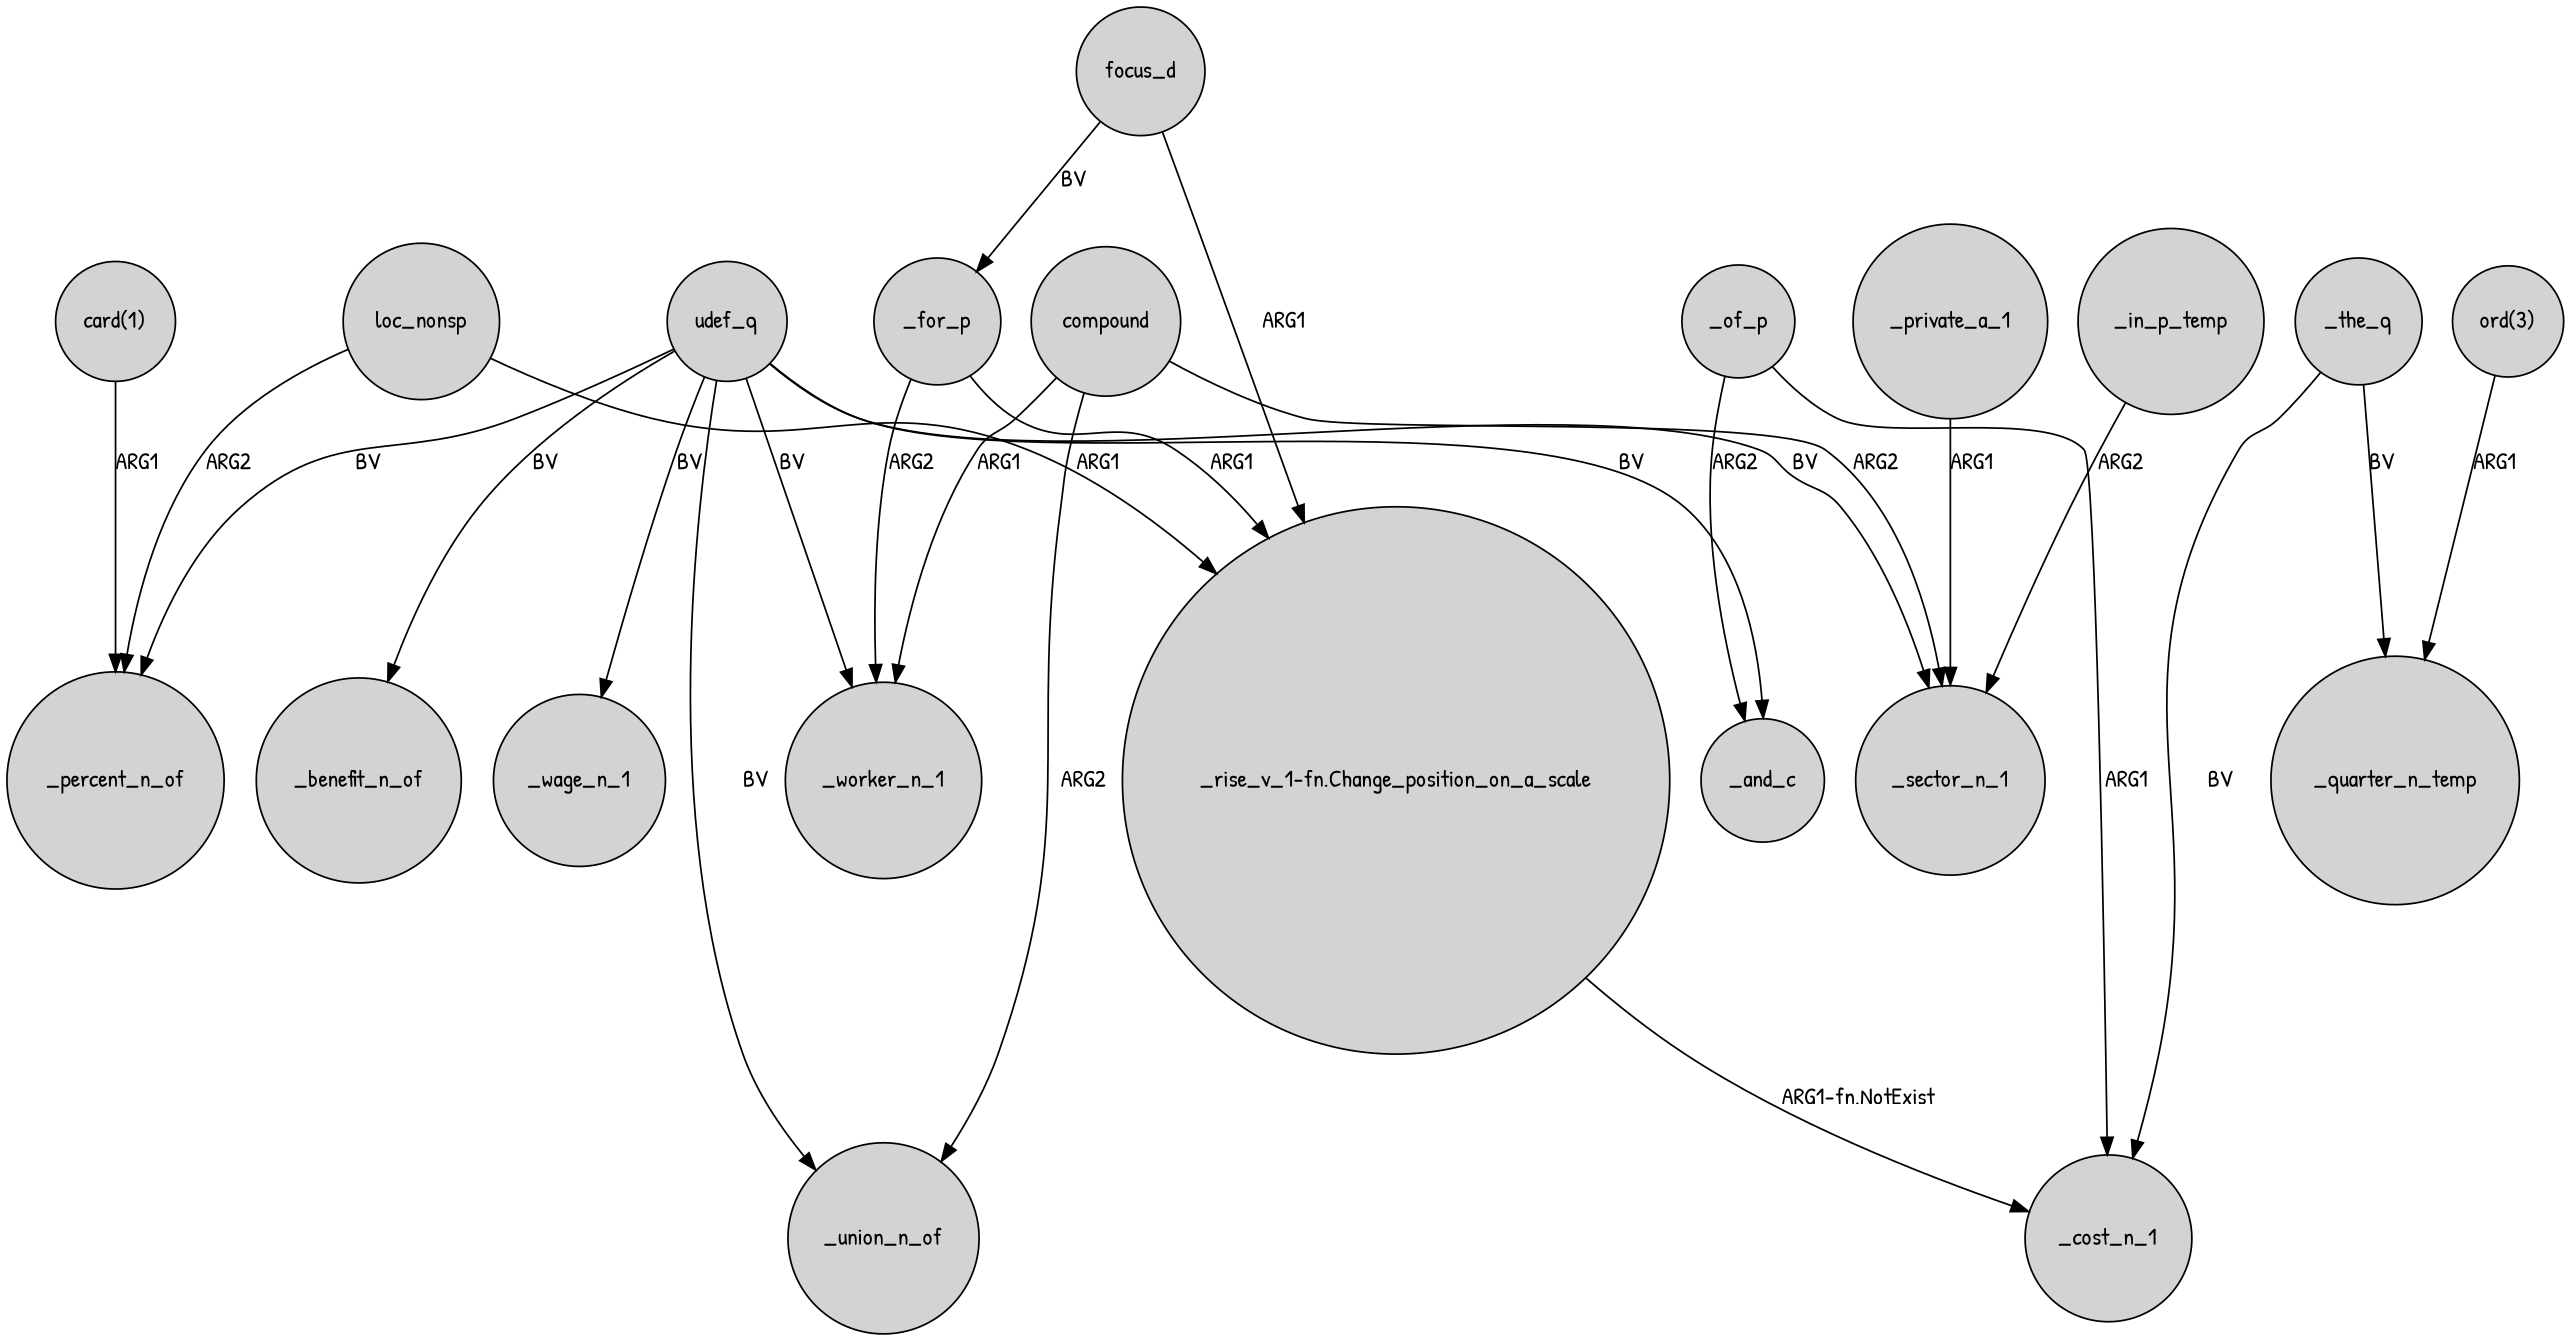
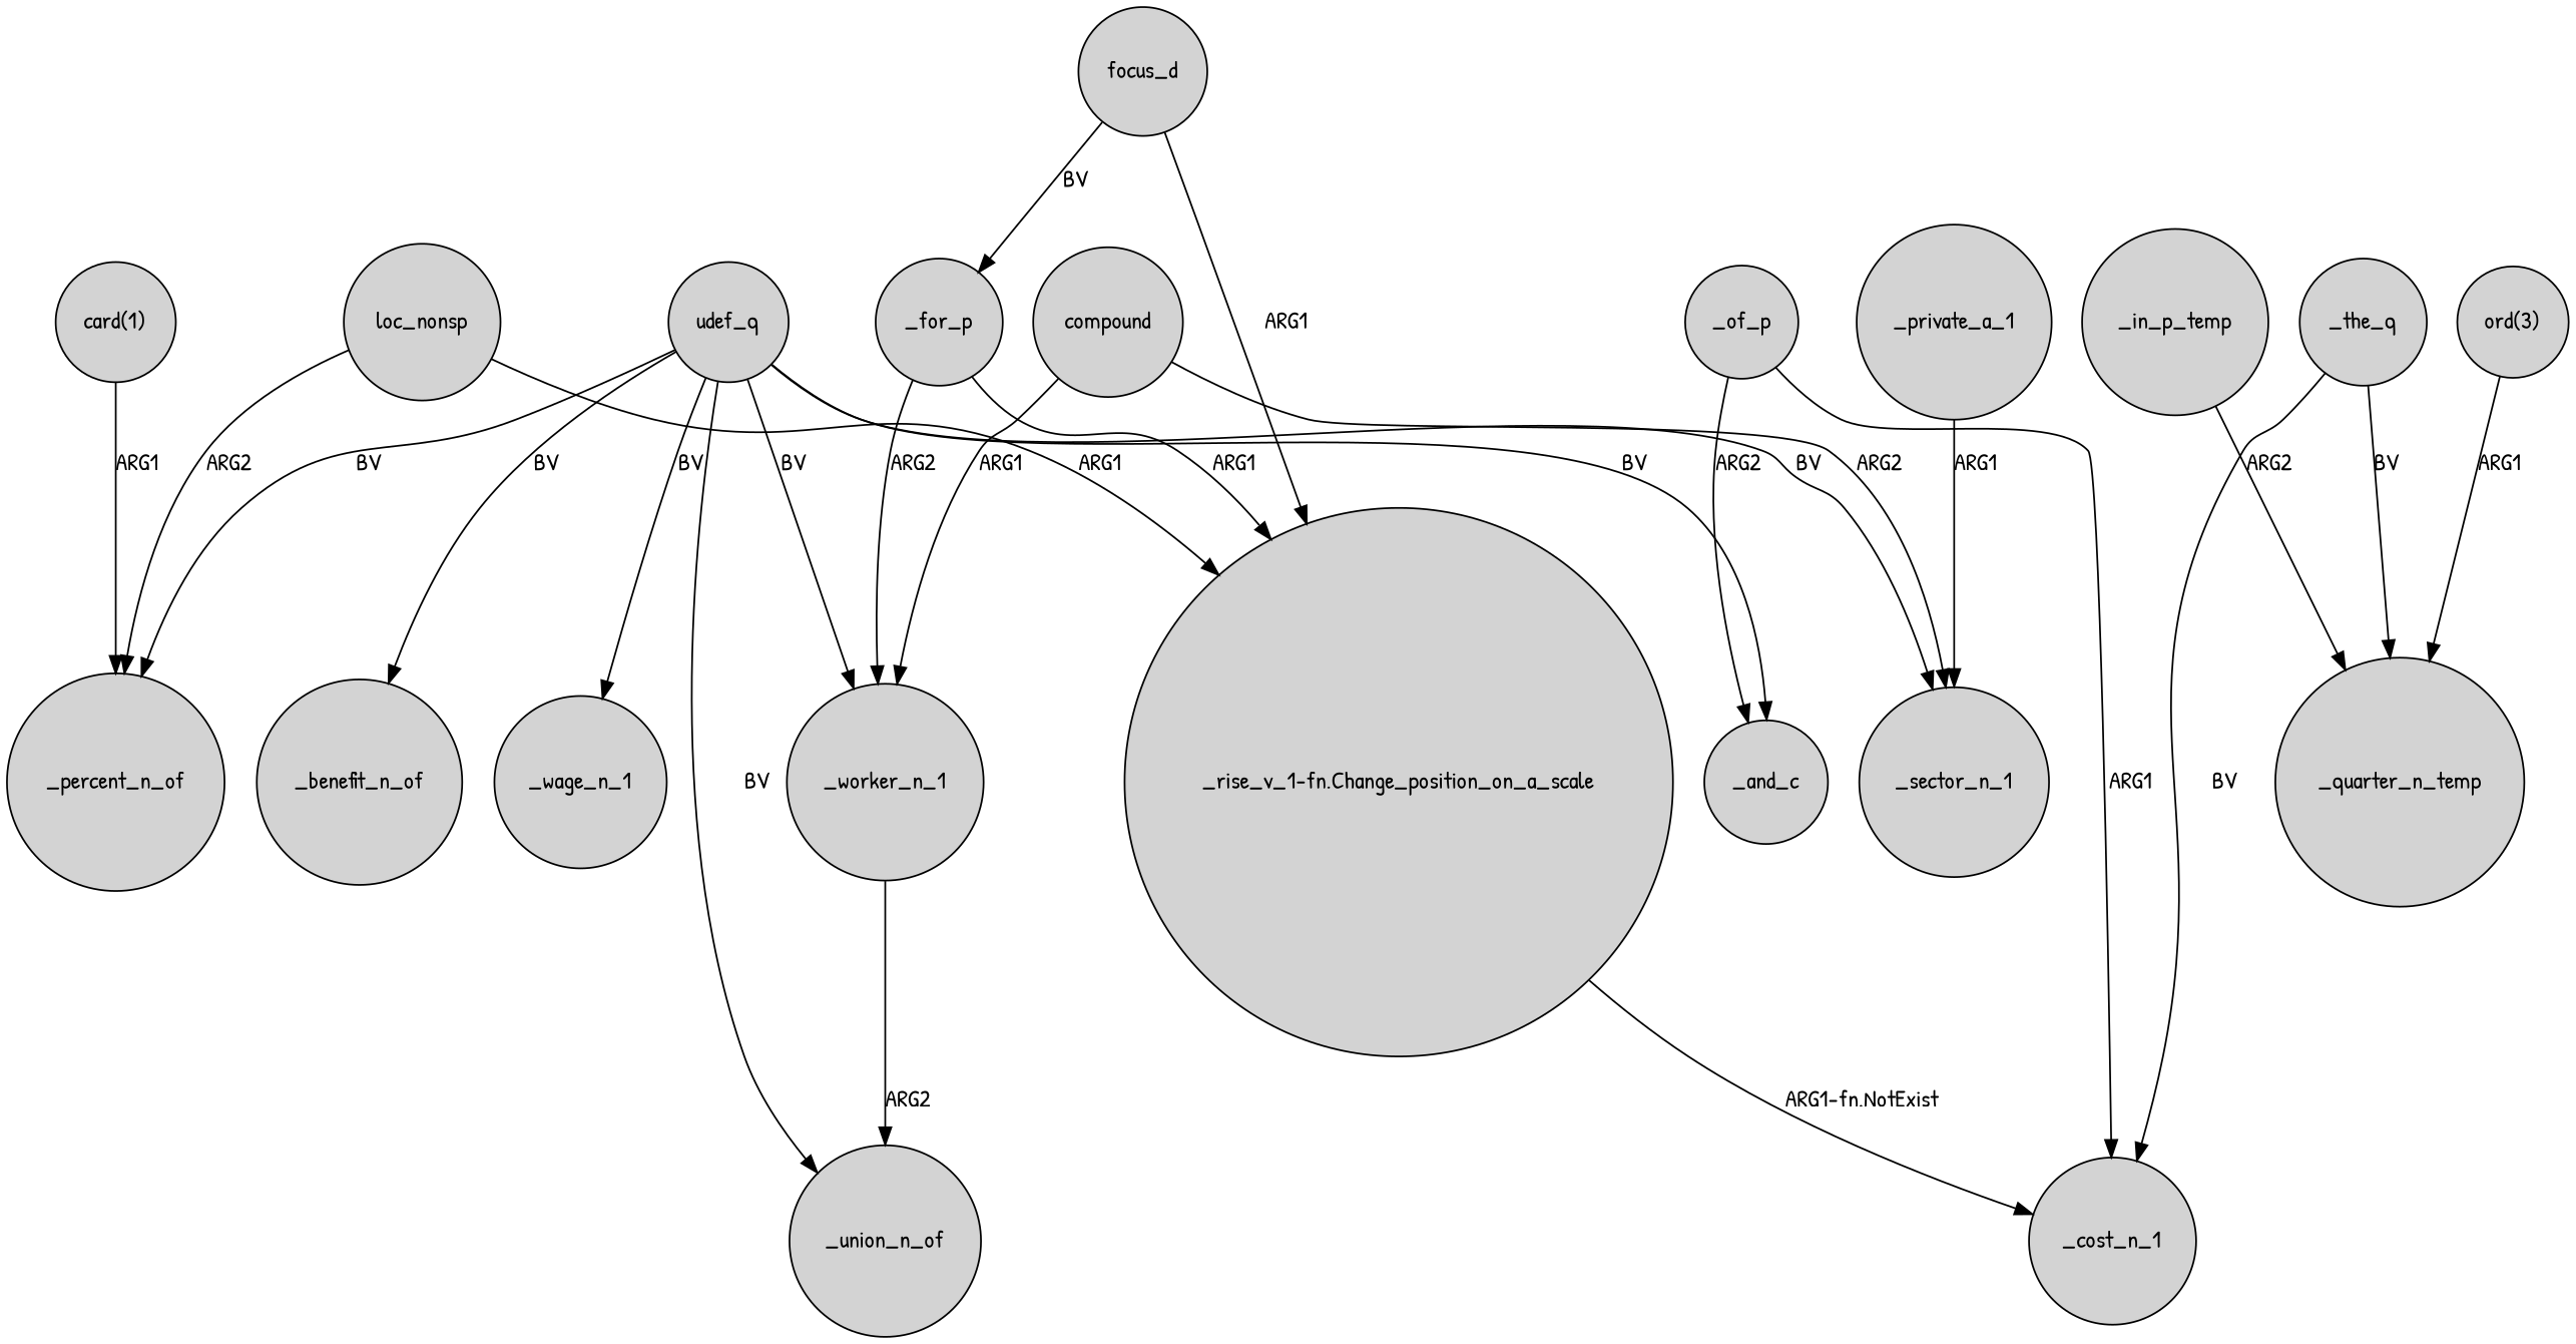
  digraph {
    fontname="Patrick Hand"
    node [fontname="Patrick Hand" shape=circle style=filled]
    edge [fontname="Patrick Hand"]
    "card(1)"
    _percent_n_of
    udef_q
    _wage_n_1
    _worker_n_1
    _union_n_of
    _and_c
    _sector_n_1
    _benefit_n_of
    _the_q
    _quarter_n_temp
    _cost_n_1
    _of_p
    focus_d
    _for_p
    "_rise_v_1-fn.Change_position_on_a_scale"
    _in_p_temp
    "ord(3)"
    loc_nonsp
    compound
    _private_a_1
    "card(1)" -> _percent_n_of [label=ARG1]
    udef_q -> _percent_n_of [label=BV]
    udef_q -> _wage_n_1 [label=BV]
    udef_q -> _worker_n_1 [label=BV]
    udef_q -> _union_n_of [label=BV]
    udef_q -> _and_c [label=BV]
    udef_q -> _sector_n_1 [label=BV]
    udef_q -> _benefit_n_of [label=BV]
    _the_q -> _quarter_n_temp [label=BV]
    _the_q -> _cost_n_1 [label=BV]
    _of_p -> _and_c [label=ARG2]
    _of_p -> _cost_n_1 [label=ARG1]
    focus_d -> _for_p [label=BV]
    focus_d -> "_rise_v_1-fn.Change_position_on_a_scale" [label=ARG1]
    _for_p -> _worker_n_1 [label=ARG2]
    _for_p -> "_rise_v_1-fn.Change_position_on_a_scale" [label=ARG1]
    "_rise_v_1-fn.Change_position_on_a_scale" -> _cost_n_1 [label="ARG1-fn.NotExist"]
-   _in_p_temp -> _sector_n_1 [label=ARG2]
+   _in_p_temp -> _quarter_n_temp [label=ARG2]
    "ord(3)" -> _quarter_n_temp [label=ARG1]
    loc_nonsp -> _percent_n_of [label=ARG2]
    loc_nonsp -> "_rise_v_1-fn.Change_position_on_a_scale" [label=ARG1]
    compound -> _worker_n_1 [label=ARG1]
-   compound -> _union_n_of [label=ARG2]
+   _worker_n_1 -> _union_n_of [label=ARG2]
    compound -> _sector_n_1 [label=ARG2]
    _private_a_1 -> _sector_n_1 [label=ARG1]
  }
